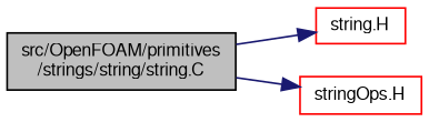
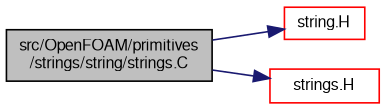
  digraph {
    rankdir=LR
    node [color=red fontname=FreeSans fontsize=10 shape=record]
    edge [color=midnightblue fontname=FreeSans fontsize=10 labelfontname=FreeSans labelfontsize=10 style=solid]
-   n1 [color=black fillcolor=grey75 fontcolor=black height=0.2 label="src/OpenFOAM/primitives\l/strings/string/string.C" style=filled width=0.4]
+   n1 [color=black fillcolor=grey75 fontcolor=black height=0.2 label="src/OpenFOAM/primitives\l/strings/string/strings.C" style=filled width=0.4]
    n2 [height=0.2 label="string.H" width=0.4]
-   n3 [height=0.2 label="stringOps.H" width=0.4]
+   n3 [height=0.2 label="strings.H" width=0.4]
    n1 -> n2
    n1 -> n3
  }
